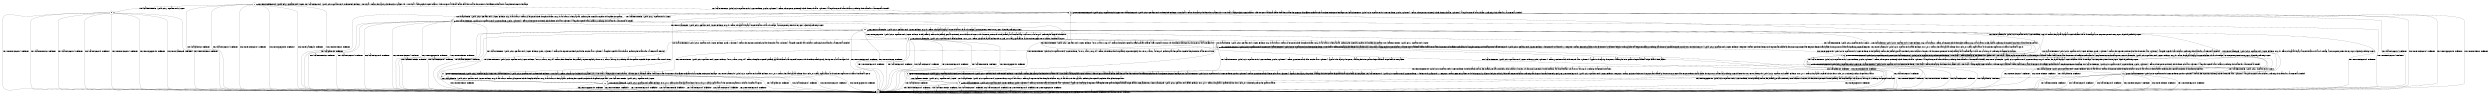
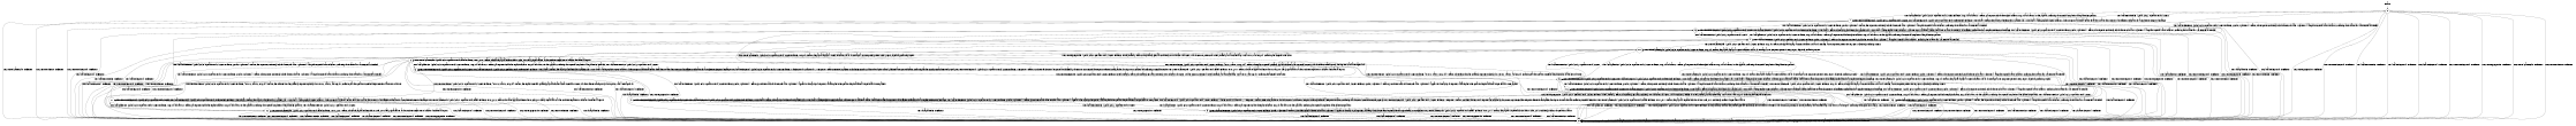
  digraph {
    node [shape=circle]
    n1 [label=s0]
    n2 [label=s1]
    n3 [label=s2]
    n4 [label=s4]
    n5 [label=s3]
    n6 [label=s10]
    n7 [label=s5]
    n8 [label=s18]
    n9 [label=s8]
    n10 [label=s13]
    n11 [label=s6]
    n12 [label=s7]
    n13 [label=s71]
    n14 [label=s9]
    n15 [label=s12]
+   __start0 [height=0 shape=none width=0]
+   n1 -> n2 [label="user1|local|AddDevice / Symbol: CLS_0. Operation result: Success. Evidence: ''msg':'ok' and status:0''. Reason: All responses include the explicit indicators 'msg':'ok' and status:0 in their payloads, confirming the successful completion of the AddDevice operation."]
    n1 -> n3 [label="user1|remote|DeviceControl / NoElement"]
    n1 -> n3 [label="user1|local|RemoveDevice / NoElement"]
    n1 -> n3 [label="user1|local|DeviceControl / NoElement"]
    n1 -> n3 [label="user2|local|DeviceControl / NoElement"]
    n1 -> n3 [label="user2|remote|DeviceControl / NoElement"]
    n1 -> n3 [label="user2|remote|AcceptInvite / NoElement"]
    n1 -> n3 [label="user2|remote|ScanQRCode / NoElement"]
    n1 -> n3 [label="user2|remote|QuitHome / NoElement"]
+   n1 -> n4 [label="user1|local|InviteToHome / Symbol: CLS_0. Operation result: Success. Evidence: 'qrcode':'11Abs_Len14|'. Reason: The responses consistently include the QR code value '11Abs_Len14|' alongside successful status indicators, confirming the invitation flow was executed as intended."]
    n2 -> n1 [label="user1|local|RemoveDevice / Symbol: CLS_-1. Operation result: Success."]
    n2 -> n2 [label="user1|remote|DeviceControl / Symbol: CLS_-1. Operation result: Success."]
    n2 -> n2 [label="user1|local|DeviceControl / Symbol: CLS_0. Operation result: Undetermined. Evidence: **'user1_local'**. Reason: The majority of evidence shows packets with **'user1_local'** lacking explicit success indicators, while one report’s additional 'header' detail does not alter the consensus of insufficient confirmation for a complete DeviceControl exchange."]
    n2 -> n3 [label="user1|local|AddDevice / NoElement"]
    n2 -> n3 [label="user2|local|DeviceControl / NoElement"]
    n2 -> n3 [label="user2|remote|DeviceControl / NoElement"]
    n2 -> n3 [label="user2|remote|AcceptInvite / NoElement"]
    n2 -> n3 [label="user2|remote|ScanQRCode / NoElement"]
    n2 -> n3 [label="user2|remote|QuitHome / NoElement"]
    n2 -> n5 [label="user1|local|InviteToHome / Symbol: CLS_0. Operation result: Success. Evidence: 'qrcode':'11Abs_Len14|'. Reason: The responses consistently include the QR code value '11Abs_Len14|' alongside successful status indicators, confirming the invitation flow was executed as intended."]
    n3 -> n3 [label="user1|remote|DeviceControl / NoElement"]
    n3 -> n3 [label="user1|local|AddDevice / NoElement"]
    n3 -> n3 [label="user1|local|RemoveDevice / NoElement"]
    n3 -> n3 [label="user1|local|DeviceControl / NoElement"]
    n3 -> n3 [label="user1|local|InviteToHome / NoElement"]
    n3 -> n3 [label="user2|local|DeviceControl / NoElement"]
    n3 -> n3 [label="user2|remote|DeviceControl / NoElement"]
    n3 -> n3 [label="user2|remote|AcceptInvite / NoElement"]
    n3 -> n3 [label="user2|remote|ScanQRCode / NoElement"]
    n3 -> n3 [label="user2|remote|QuitHome / NoElement"]
    n4 -> n3 [label="user1|remote|DeviceControl / NoElement"]
    n4 -> n3 [label="user1|local|RemoveDevice / NoElement"]
    n4 -> n3 [label="user1|local|DeviceControl / NoElement"]
    n4 -> n3 [label="user2|local|DeviceControl / NoElement"]
    n4 -> n3 [label="user2|remote|DeviceControl / NoElement"]
    n4 -> n3 [label="user2|remote|AcceptInvite / NoElement"]
    n4 -> n3 [label="user2|remote|QuitHome / NoElement"]
    n4 -> n4 [label="user1|local|InviteToHome / Symbol: CLS_0. Operation result: Success. Evidence: 'qrcode':'11Abs_Len14|'. Reason: The responses consistently include the QR code value '11Abs_Len14|' alongside successful status indicators, confirming the invitation flow was executed as intended."]
    n4 -> n5 [label="user1|local|AddDevice / Symbol: CLS_0. Operation result: Success. Evidence: ''msg':'ok' and status:0''. Reason: All responses include the explicit indicators 'msg':'ok' and status:0 in their payloads, confirming the successful completion of the AddDevice operation."]
    n4 -> n6 [label="user2|remote|ScanQRCode / Symbol: CLS_0. Operation result: Success. Evidence: ''msg':'ok''. Reason: The payload displays a success indication with an 'ok' message, a core component present in every report, objectively confirming success."]
    n5 -> n3 [label="user1|local|AddDevice / NoElement"]
    n5 -> n3 [label="user2|local|DeviceControl / NoElement"]
    n5 -> n3 [label="user2|remote|DeviceControl / NoElement"]
    n5 -> n3 [label="user2|remote|AcceptInvite / NoElement"]
    n5 -> n3 [label="user2|remote|QuitHome / NoElement"]
    n5 -> n4 [label="user1|local|RemoveDevice / Symbol: CLS_-1. Operation result: Success."]
    n5 -> n5 [label="user1|remote|DeviceControl / Symbol: CLS_-1. Operation result: Success."]
    n5 -> n5 [label="user1|local|DeviceControl / Symbol: CLS_0. Operation result: Undetermined. Evidence: **'user1_local'**. Reason: The majority of evidence shows packets with **'user1_local'** lacking explicit success indicators, while one report’s additional 'header' detail does not alter the consensus of insufficient confirmation for a complete DeviceControl exchange."]
    n5 -> n5 [label="user1|local|InviteToHome / Symbol: CLS_0. Operation result: Success. Evidence: 'qrcode':'11Abs_Len14|'. Reason: The responses consistently include the QR code value '11Abs_Len14|' alongside successful status indicators, confirming the invitation flow was executed as intended."]
    n5 -> n7 [label="user2|remote|ScanQRCode / Symbol: CLS_0. Operation result: Success. Evidence: ''msg':'ok''. Reason: The payload displays a success indication with an 'ok' message, a core component present in every report, objectively confirming success."]
    n6 -> n3 [label="user1|remote|DeviceControl / NoElement"]
    n6 -> n3 [label="user1|local|RemoveDevice / NoElement"]
    n6 -> n3 [label="user1|local|DeviceControl / NoElement"]
    n6 -> n3 [label="user2|local|DeviceControl / NoElement"]
    n6 -> n3 [label="user2|remote|DeviceControl / NoElement"]
    n6 -> n3 [label="user2|remote|QuitHome / NoElement"]
    n6 -> n6 [label="user2|remote|ScanQRCode / Symbol: CLS_0. Operation result: Success. Evidence: ''msg':'ok''. Reason: The payload displays a success indication with an 'ok' message, a core component present in every report, objectively confirming success."]
    n6 -> n7 [label="user1|local|AddDevice / Symbol: CLS_0. Operation result: Success. Evidence: ''msg':'ok' and status:0''. Reason: All responses include the explicit indicators 'msg':'ok' and status:0 in their payloads, confirming the successful completion of the AddDevice operation."]
    n6 -> n9 [label="user2|remote|AcceptInvite / Symbol: CLS_0. Operation result: Success. Evidence: 'invited/joinfamily'. Reason: The joinfamily API calls consistently return indicators of success, with the common presence of 'invited/joinfamily' and associated flags (such as error:0 and msg:'ok') confirming the accepted invite action."]
    n6 -> n10 [label="user1|local|InviteToHome / Symbol: CLS_0. Operation result: Success. Evidence: 'qrcode':'11Abs_Len14|'. Reason: The responses consistently include the QR code value '11Abs_Len14|' alongside successful status indicators, confirming the invitation flow was executed as intended."]
    n7 -> n3 [label="user1|local|AddDevice / NoElement"]
    n7 -> n3 [label="user2|local|DeviceControl / NoElement"]
    n7 -> n3 [label="user2|remote|DeviceControl / NoElement"]
    n7 -> n3 [label="user2|remote|QuitHome / NoElement"]
    n7 -> n6 [label="user1|local|RemoveDevice / Symbol: CLS_-1. Operation result: Success."]
    n7 -> n7 [label="user1|remote|DeviceControl / Symbol: CLS_-1. Operation result: Success."]
    n7 -> n7 [label="user1|local|DeviceControl / Symbol: CLS_0. Operation result: Undetermined. Evidence: **'user1_local'**. Reason: The majority of evidence shows packets with **'user1_local'** lacking explicit success indicators, while one report’s additional 'header' detail does not alter the consensus of insufficient confirmation for a complete DeviceControl exchange."]
    n7 -> n7 [label="user2|remote|ScanQRCode / Symbol: CLS_0. Operation result: Success. Evidence: ''msg':'ok''. Reason: The payload displays a success indication with an 'ok' message, a core component present in every report, objectively confirming success."]
    n7 -> n8 [label="user1|local|InviteToHome / Symbol: CLS_0. Operation result: Success. Evidence: 'qrcode':'11Abs_Len14|'. Reason: The responses consistently include the QR code value '11Abs_Len14|' alongside successful status indicators, confirming the invitation flow was executed as intended."]
    n8 -> n3 [label="user1|local|AddDevice / NoElement"]
    n8 -> n3 [label="user2|local|DeviceControl / NoElement"]
    n8 -> n3 [label="user2|remote|DeviceControl / NoElement"]
    n8 -> n3 [label="user2|remote|QuitHome / NoElement"]
    n8 -> n7 [label="user2|remote|ScanQRCode / Symbol: CLS_0. Operation result: Success. Evidence: ''msg':'ok''. Reason: The payload displays a success indication with an 'ok' message, a core component present in every report, objectively confirming success."]
    n8 -> n8 [label="user1|remote|DeviceControl / Symbol: CLS_-1. Operation result: Success."]
    n8 -> n8 [label="user1|local|DeviceControl / Symbol: CLS_0. Operation result: Undetermined. Evidence: **'user1_local'**. Reason: The majority of evidence shows packets with **'user1_local'** lacking explicit success indicators, while one report’s additional 'header' detail does not alter the consensus of insufficient confirmation for a complete DeviceControl exchange."]
    n8 -> n8 [label="user1|local|InviteToHome / Symbol: CLS_0. Operation result: Success. Evidence: 'qrcode':'11Abs_Len14|'. Reason: The responses consistently include the QR code value '11Abs_Len14|' alongside successful status indicators, confirming the invitation flow was executed as intended."]
    n8 -> n10 [label="user1|local|RemoveDevice / Symbol: CLS_-1. Operation result: Success."]
    n8 -> n12 [label="user2|remote|AcceptInvite / Symbol: CLS_0. Operation result: Success. Evidence: 'invited/joinfamily'. Reason: The joinfamily API calls consistently return indicators of success, with the common presence of 'invited/joinfamily' and associated flags (such as error:0 and msg:'ok') confirming the accepted invite action."]
    n9 -> n3 [label="user1|remote|DeviceControl / NoElement"]
    n9 -> n3 [label="user1|local|RemoveDevice / NoElement"]
    n9 -> n3 [label="user1|local|DeviceControl / NoElement"]
    n9 -> n3 [label="user2|local|DeviceControl / NoElement"]
    n9 -> n3 [label="user2|remote|DeviceControl / NoElement"]
    n9 -> n3 [label="user2|remote|AcceptInvite / NoElement"]
    n9 -> n9 [label="user2|remote|ScanQRCode / Symbol: CLS_1. Operation result: Failed. Evidence: ''error':-2010''. Reason: The shared payload evidence of error code -2010 clearly signals failure, as the consistent negative error indicator dominates all reports."]
    n9 -> n11 [label="user1|local|AddDevice / Symbol: CLS_0. Operation result: Success. Evidence: ''msg':'ok' and status:0''. Reason: All responses include the explicit indicators 'msg':'ok' and status:0 in their payloads, confirming the successful completion of the AddDevice operation."]
    n9 -> n14 [label="user1|local|InviteToHome / Symbol: CLS_1. Operation result: Success. Evidence: 'qrcode':'11Abs_Len14|'. Reason: A consistent match of the QR code value '11Abs_Len14|' appears in the majority of responses, validating the invite operation despite additional unique details in some packets."]
    n9 -> n15 [label="user2|remote|QuitHome / Symbol: CLS_0. Operation result: Success. Evidence: '{'error':0,'status':0,'msg':'ok'}'. Reason: The evidence from the quitfamily responses explicitly shows error:0, status:0, and msg:'ok', confirming that the operation succeeded despite mention of later network issues."]
    n10 -> n3 [label="user1|remote|DeviceControl / NoElement"]
    n10 -> n3 [label="user1|local|RemoveDevice / NoElement"]
    n10 -> n3 [label="user1|local|DeviceControl / NoElement"]
    n10 -> n3 [label="user2|local|DeviceControl / NoElement"]
    n10 -> n3 [label="user2|remote|DeviceControl / NoElement"]
    n10 -> n3 [label="user2|remote|QuitHome / NoElement"]
    n10 -> n6 [label="user2|remote|ScanQRCode / Symbol: CLS_0. Operation result: Success. Evidence: ''msg':'ok''. Reason: The payload displays a success indication with an 'ok' message, a core component present in every report, objectively confirming success."]
    n10 -> n8 [label="user1|local|AddDevice / Symbol: CLS_0. Operation result: Success. Evidence: ''msg':'ok' and status:0''. Reason: All responses include the explicit indicators 'msg':'ok' and status:0 in their payloads, confirming the successful completion of the AddDevice operation."]
    n10 -> n10 [label="user1|local|InviteToHome / Symbol: CLS_0. Operation result: Success. Evidence: 'qrcode':'11Abs_Len14|'. Reason: The responses consistently include the QR code value '11Abs_Len14|' alongside successful status indicators, confirming the invitation flow was executed as intended."]
    n10 -> n14 [label="user2|remote|AcceptInvite / Symbol: CLS_0. Operation result: Success. Evidence: 'invited/joinfamily'. Reason: The joinfamily API calls consistently return indicators of success, with the common presence of 'invited/joinfamily' and associated flags (such as error:0 and msg:'ok') confirming the accepted invite action."]
    n11 -> n3 [label="user1|local|AddDevice / NoElement"]
    n11 -> n3 [label="user2|remote|AcceptInvite / NoElement"]
    n11 -> n7 [label="user2|remote|AcceptInvite / Symbol: CLS_0. Operation result: Success. Evidence: 'invited/joinfamily'. Reason: The joinfamily API calls consistently return indicators of success, with the common presence of 'invited/joinfamily' and associated flags (such as error:0 and msg:'ok') confirming the accepted invite action."]
    n11 -> n9 [label="user1|local|RemoveDevice / Symbol: CLS_-1. Operation result: Success."]
    n11 -> n11 [label="user1|remote|DeviceControl / Symbol: CLS_-1. Operation result: Success."]
    n11 -> n11 [label="user1|local|DeviceControl / Symbol: CLS_0. Operation result: Undetermined. Evidence: **'user1_local'**. Reason: The majority of evidence shows packets with **'user1_local'** lacking explicit success indicators, while one report’s additional 'header' detail does not alter the consensus of insufficient confirmation for a complete DeviceControl exchange."]
    n11 -> n11 [label="user2|local|DeviceControl / Symbol: CLS_0. Operation result: Success. Evidence: **'/device/control/v2/sdkcontrol'**; **'Response'**. Reason: HTTP POST packets to the /device/control/v2/sdkcontrol endpoint uniformly delivered a Response indication, confirming that the control command executed properly."]
    n11 -> n11 [label="user2|remote|DeviceControl / Symbol: CLS_1. Operation result: Success. Evidence: **'Response'**. Reason: Consistent device control responses are indicated by the common occurrence of the 'Response' element in each packet, showing no error markers and confirming successful execution."]
    n11 -> n11 [label="user2|remote|ScanQRCode / Symbol: CLS_1. Operation result: Failed. Evidence: ''error':-2010''. Reason: The shared payload evidence of error code -2010 clearly signals failure, as the consistent negative error indicator dominates all reports."]
    n11 -> n12 [label="user1|local|InviteToHome / Symbol: CLS_1. Operation result: Success. Evidence: 'qrcode':'11Abs_Len14|'. Reason: A consistent match of the QR code value '11Abs_Len14|' appears in the majority of responses, validating the invite operation despite additional unique details in some packets."]
    n11 -> n13 [label="user2|remote|QuitHome / Symbol: CLS_1. Operation result: Success. Evidence: '{'error':0,'status':0,'msg':'ok'}'. Reason: The explicit successful quitfamily payload indicates a clear successful outcome, with the evidence unambiguously showing error:0 and a message of 'ok'."]
    n12 -> n3 [label="user1|local|AddDevice / NoElement"]
    n12 -> n3 [label="user2|remote|AcceptInvite / NoElement"]
    n12 -> n5 [label="user2|remote|QuitHome / Symbol: CLS_1. Operation result: Success. Evidence: '{'error':0,'status':0,'msg':'ok'}'. Reason: The explicit successful quitfamily payload indicates a clear successful outcome, with the evidence unambiguously showing error:0 and a message of 'ok'."]
    n12 -> n12 [label="user1|remote|DeviceControl / Symbol: CLS_-1. Operation result: Success."]
    n12 -> n12 [label="user1|local|DeviceControl / Symbol: CLS_0. Operation result: Undetermined. Evidence: **'user1_local'**. Reason: The majority of evidence shows packets with **'user1_local'** lacking explicit success indicators, while one report’s additional 'header' detail does not alter the consensus of insufficient confirmation for a complete DeviceControl exchange."]
    n12 -> n12 [label="user1|local|InviteToHome / Symbol: CLS_1. Operation result: Success. Evidence: 'qrcode':'11Abs_Len14|'. Reason: A consistent match of the QR code value '11Abs_Len14|' appears in the majority of responses, validating the invite operation despite additional unique details in some packets."]
    n12 -> n12 [label="user2|local|DeviceControl / Symbol: CLS_0. Operation result: Success. Evidence: **'/device/control/v2/sdkcontrol'**; **'Response'**. Reason: HTTP POST packets to the /device/control/v2/sdkcontrol endpoint uniformly delivered a Response indication, confirming that the control command executed properly."]
    n12 -> n12 [label="user2|remote|DeviceControl / Symbol: CLS_1. Operation result: Success. Evidence: **'Response'**. Reason: Consistent device control responses are indicated by the common occurrence of the 'Response' element in each packet, showing no error markers and confirming successful execution."]
    n12 -> n12 [label="user2|remote|ScanQRCode / Symbol: CLS_2. Operation result: Failed. Evidence: ''error':-2011''. Reason: The payload’s repeated inclusion of error code -2011 consistently confirms the operation’s failure."]
    n12 -> n14 [label="user1|local|RemoveDevice / Symbol: CLS_-1. Operation result: Success."]
    n13 -> n3 [label="user1|local|AddDevice / NoElement"]
    n13 -> n3 [label="user2|local|DeviceControl / NoElement"]
    n13 -> n3 [label="user2|remote|DeviceControl / NoElement"]
    n13 -> n3 [label="user2|remote|AcceptInvite / NoElement"]
    n13 -> n3 [label="user2|remote|QuitHome / NoElement"]
    n13 -> n5 [label="user1|local|InviteToHome / Symbol: CLS_0. Operation result: Success. Evidence: 'qrcode':'11Abs_Len14|'. Reason: The responses consistently include the QR code value '11Abs_Len14|' alongside successful status indicators, confirming the invitation flow was executed as intended."]
    n13 -> n13 [label="user1|remote|DeviceControl / Symbol: CLS_-1. Operation result: Success."]
    n13 -> n13 [label="user1|local|DeviceControl / Symbol: CLS_0. Operation result: Undetermined. Evidence: **'user1_local'**. Reason: The majority of evidence shows packets with **'user1_local'** lacking explicit success indicators, while one report’s additional 'header' detail does not alter the consensus of insufficient confirmation for a complete DeviceControl exchange."]
    n13 -> n13 [label="user2|remote|ScanQRCode / Symbol: CLS_1. Operation result: Failed. Evidence: ''error':-2010''. Reason: The shared payload evidence of error code -2010 clearly signals failure, as the consistent negative error indicator dominates all reports."]
    n13 -> n15 [label="user1|local|RemoveDevice / Symbol: CLS_-1. Operation result: Success."]
    n14 -> n3 [label="user1|remote|DeviceControl / NoElement"]
    n14 -> n3 [label="user1|local|RemoveDevice / NoElement"]
    n14 -> n3 [label="user1|local|DeviceControl / NoElement"]
    n14 -> n3 [label="user2|local|DeviceControl / NoElement"]
    n14 -> n3 [label="user2|remote|DeviceControl / NoElement"]
    n14 -> n3 [label="user2|remote|AcceptInvite / NoElement"]
    n14 -> n4 [label="user2|remote|QuitHome / Symbol: CLS_0. Operation result: Success. Evidence: '{'error':0,'status':0,'msg':'ok'}'. Reason: The evidence from the quitfamily responses explicitly shows error:0, status:0, and msg:'ok', confirming that the operation succeeded despite mention of later network issues."]
    n14 -> n12 [label="user1|local|AddDevice / Symbol: CLS_0. Operation result: Success. Evidence: ''msg':'ok' and status:0''. Reason: All responses include the explicit indicators 'msg':'ok' and status:0 in their payloads, confirming the successful completion of the AddDevice operation."]
    n14 -> n14 [label="user1|local|InviteToHome / Symbol: CLS_1. Operation result: Success. Evidence: 'qrcode':'11Abs_Len14|'. Reason: A consistent match of the QR code value '11Abs_Len14|' appears in the majority of responses, validating the invite operation despite additional unique details in some packets."]
    n14 -> n14 [label="user2|remote|ScanQRCode / Symbol: CLS_2. Operation result: Failed. Evidence: ''error':-2011''. Reason: The payload’s repeated inclusion of error code -2011 consistently confirms the operation’s failure."]
    n15 -> n3 [label="user1|remote|DeviceControl / NoElement"]
    n15 -> n3 [label="user1|local|RemoveDevice / NoElement"]
    n15 -> n3 [label="user1|local|DeviceControl / NoElement"]
    n15 -> n3 [label="user2|local|DeviceControl / NoElement"]
    n15 -> n3 [label="user2|remote|DeviceControl / NoElement"]
    n15 -> n3 [label="user2|remote|AcceptInvite / NoElement"]
    n15 -> n3 [label="user2|remote|QuitHome / NoElement"]
    n15 -> n4 [label="user1|local|InviteToHome / Symbol: CLS_0. Operation result: Success. Evidence: 'qrcode':'11Abs_Len14|'. Reason: The responses consistently include the QR code value '11Abs_Len14|' alongside successful status indicators, confirming the invitation flow was executed as intended."]
    n15 -> n13 [label="user1|local|AddDevice / Symbol: CLS_0. Operation result: Success. Evidence: ''msg':'ok' and status:0''. Reason: All responses include the explicit indicators 'msg':'ok' and status:0 in their payloads, confirming the successful completion of the AddDevice operation."]
    n15 -> n15 [label="user2|remote|ScanQRCode / Symbol: CLS_1. Operation result: Failed. Evidence: ''error':-2010''. Reason: The shared payload evidence of error code -2010 clearly signals failure, as the consistent negative error indicator dominates all reports."]
+   __start0 -> n1
  }
